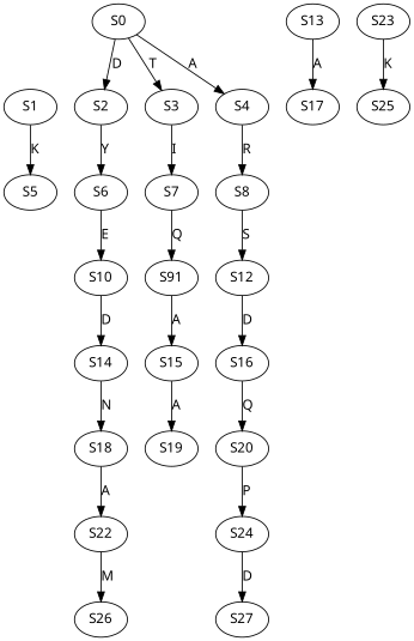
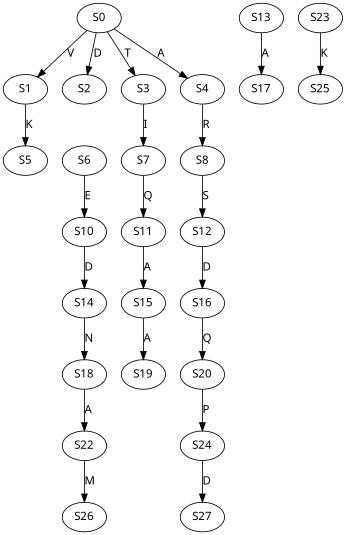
  strict digraph {
    fontname="Noto Sans"
    node [fontname="Noto Sans"]
    edge [fontname="Noto Sans"]
    S0
    S1
    S2
    S3
    S4
    S5
    S6
    S7
    S8
    S10
-   S11 [label=S91]
+   S11
    S12
    S14
    S15
    S16
    S13
    S17
    S18
    S19
    S20
    S22
    S24
    S26
    S23
    S25
    S27
+   S0 -> S1 [label=V]
    S0 -> S2 [label=D]
    S0 -> S3 [label=T]
    S0 -> S4 [label=A]
    S1 -> S5 [label=K]
-   S2 -> S6 [label=Y]
    S3 -> S7 [label=I]
    S4 -> S8 [label=R]
    S6 -> S10 [label=E]
    S7 -> S11 [label=Q]
    S8 -> S12 [label=S]
    S10 -> S14 [label=D]
    S11 -> S15 [label=A]
    S12 -> S16 [label=D]
    S14 -> S18 [label=N]
    S15 -> S19 [label=A]
    S16 -> S20 [label=Q]
    S13 -> S17 [label=A]
    S18 -> S22 [label=A]
    S20 -> S24 [label=P]
    S22 -> S26 [label=M]
    S24 -> S27 [label=D]
    S23 -> S25 [label=K]
  }
